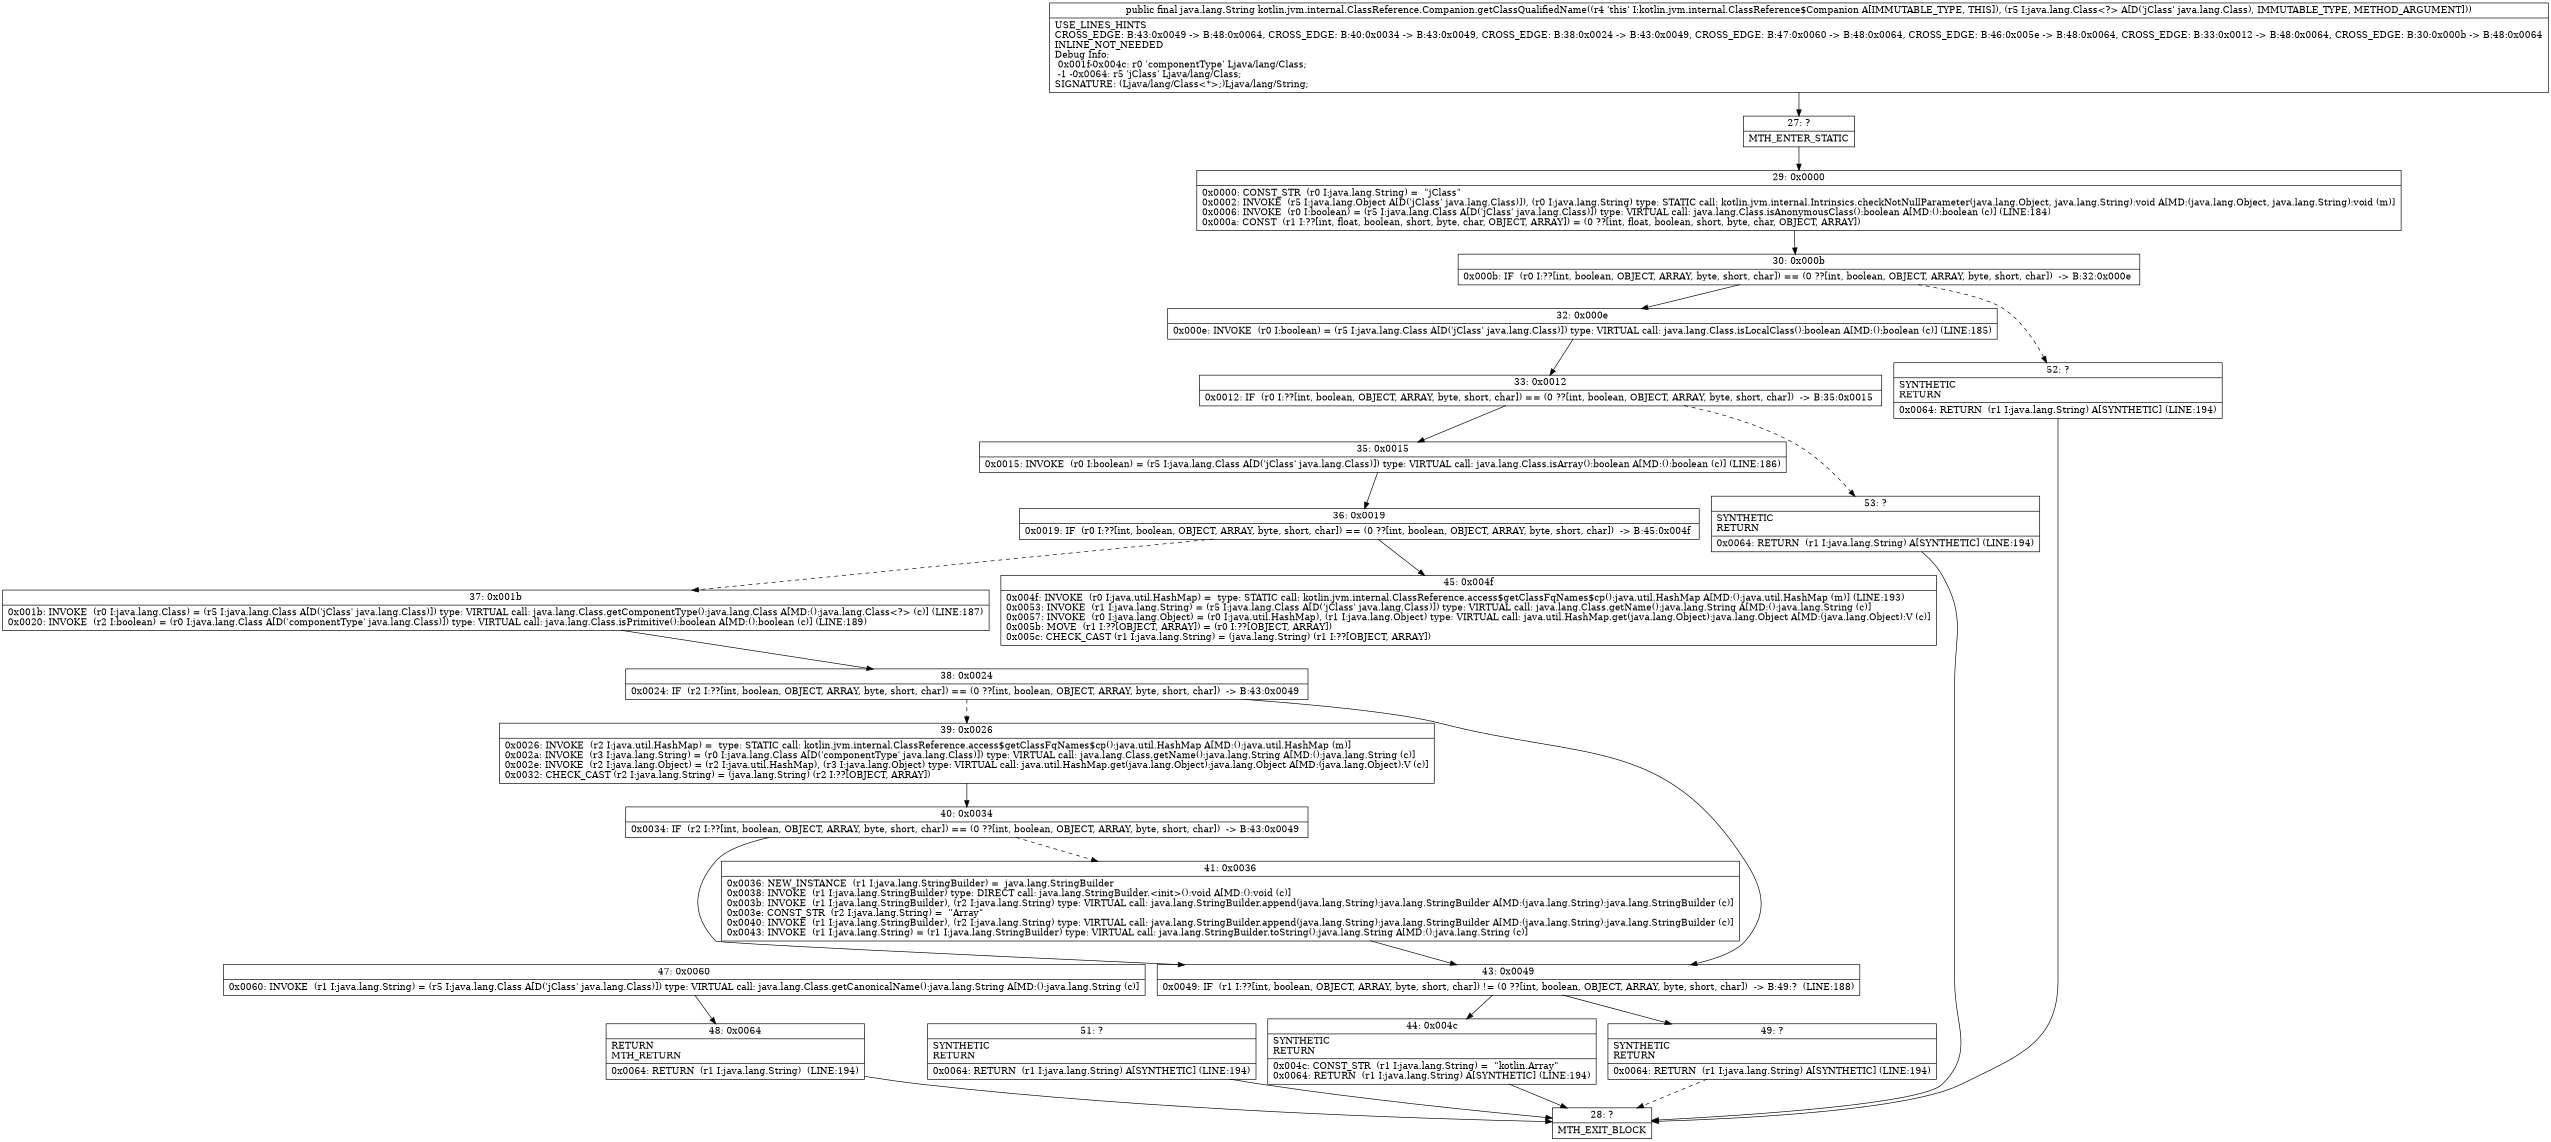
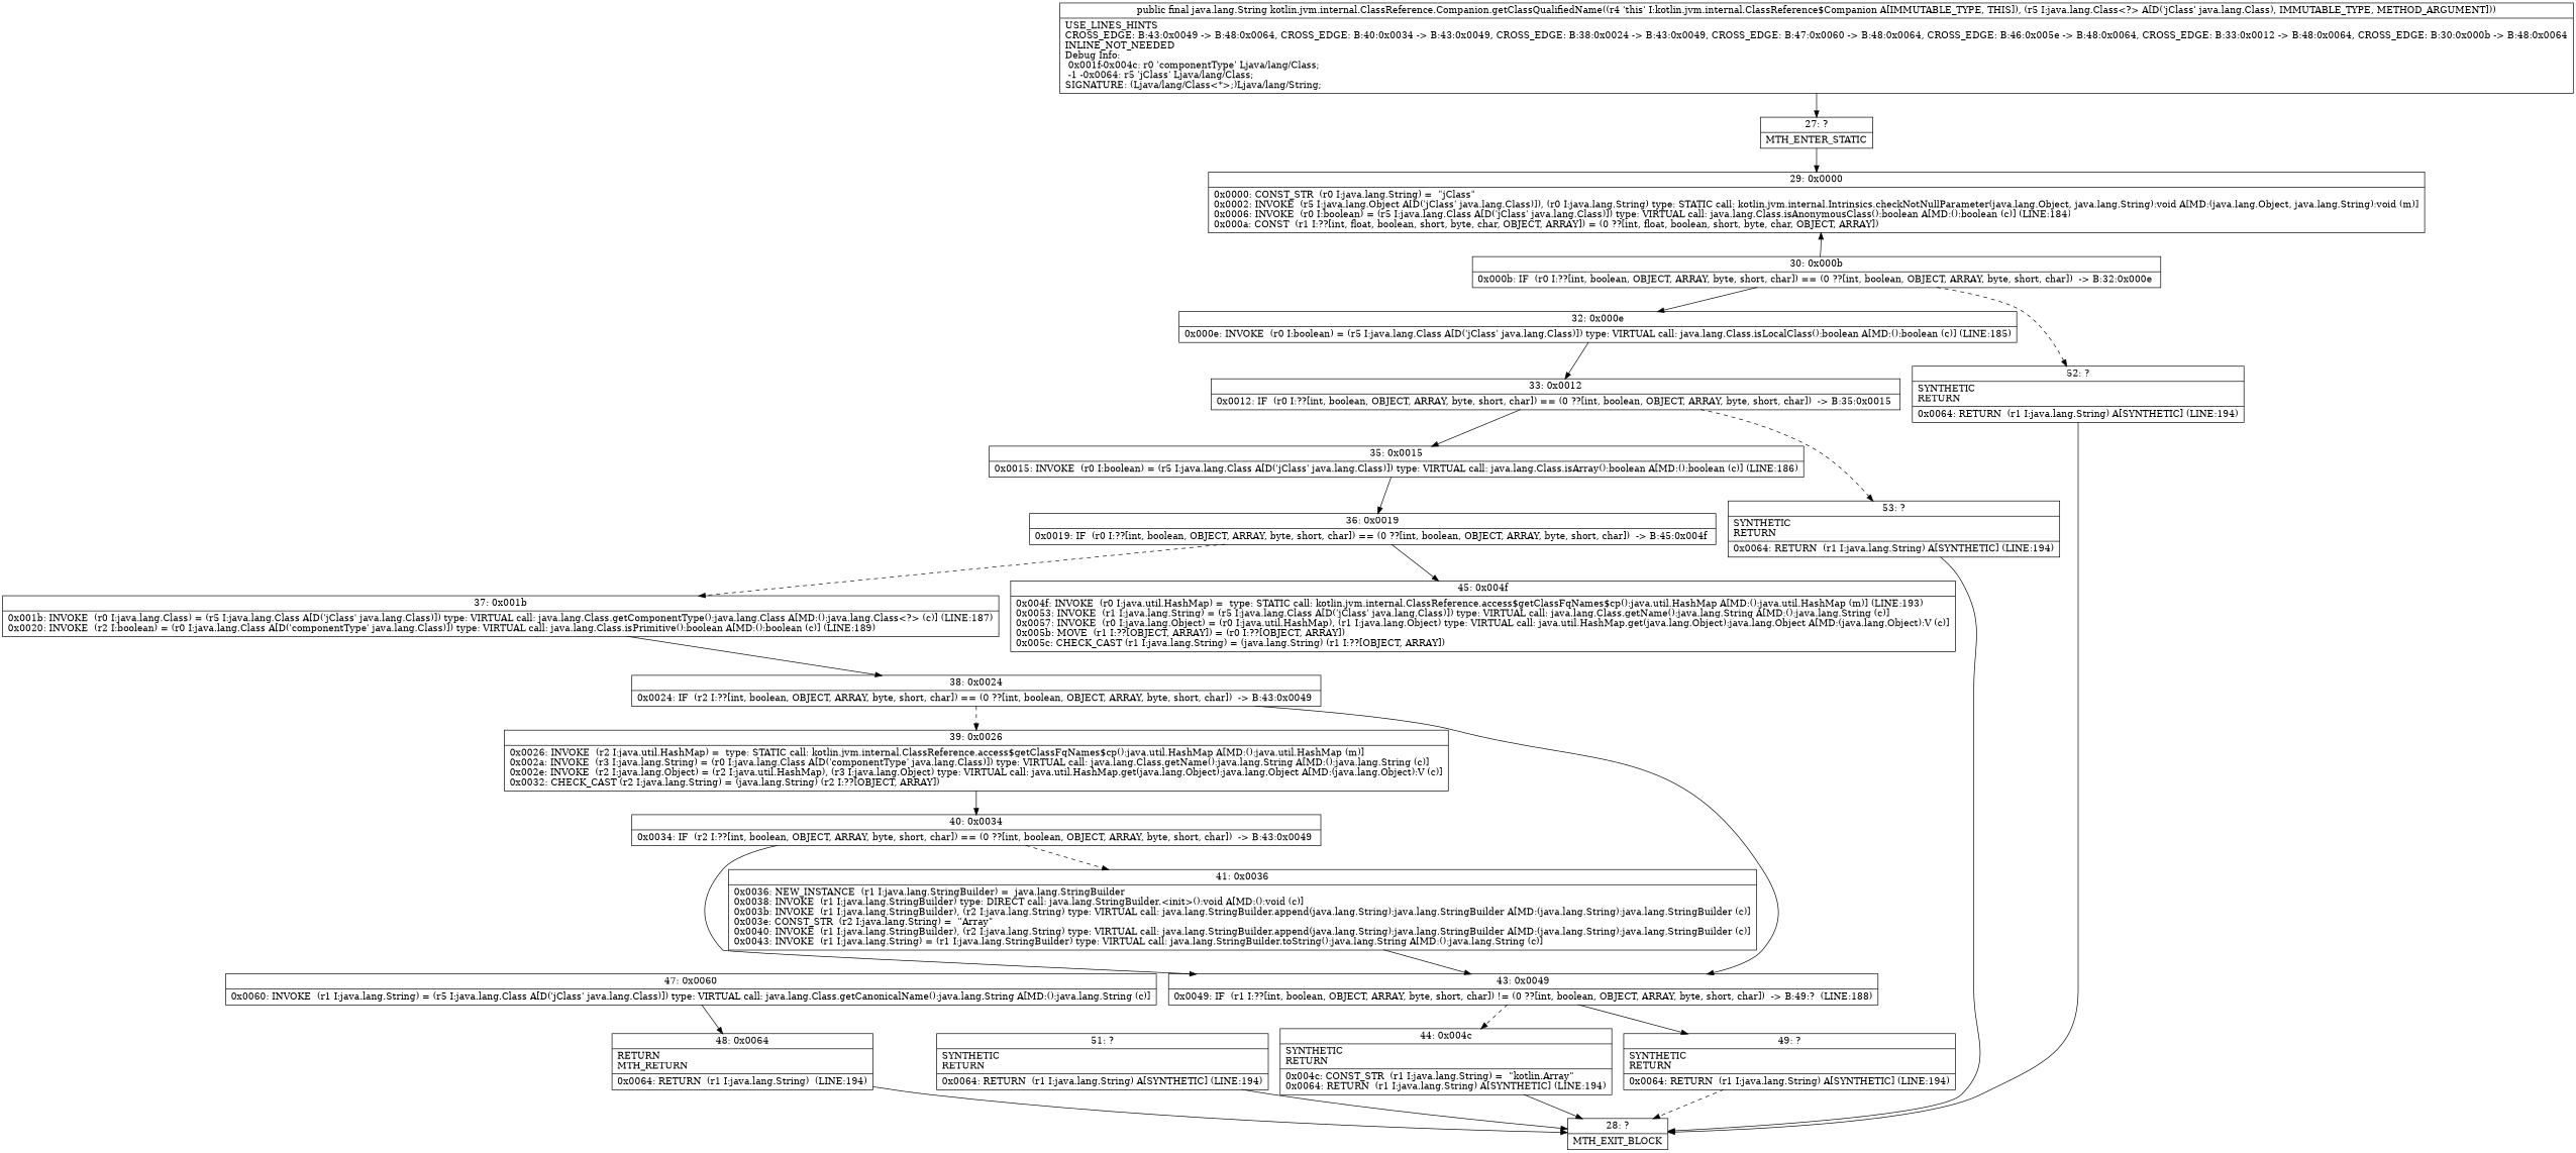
  digraph {
    node [shape=record]
    n1 [label="{27\:\ ?|MTH_ENTER_STATIC\l}"]
    n2 [label="{29\:\ 0x0000|0x0000: CONST_STR  (r0 I:java.lang.String) =  \"jClass\" \l0x0002: INVOKE  (r5 I:java.lang.Object A[D('jClass' java.lang.Class)]), (r0 I:java.lang.String) type: STATIC call: kotlin.jvm.internal.Intrinsics.checkNotNullParameter(java.lang.Object, java.lang.String):void A[MD:(java.lang.Object, java.lang.String):void (m)]\l0x0006: INVOKE  (r0 I:boolean) = (r5 I:java.lang.Class A[D('jClass' java.lang.Class)]) type: VIRTUAL call: java.lang.Class.isAnonymousClass():boolean A[MD:():boolean (c)] (LINE:184)\l0x000a: CONST  (r1 I:??[int, float, boolean, short, byte, char, OBJECT, ARRAY]) = (0 ??[int, float, boolean, short, byte, char, OBJECT, ARRAY]) \l}"]
    n3 [label="{30\:\ 0x000b|0x000b: IF  (r0 I:??[int, boolean, OBJECT, ARRAY, byte, short, char]) == (0 ??[int, boolean, OBJECT, ARRAY, byte, short, char])  \-\> B:32:0x000e \l}"]
    n4 [label="{32\:\ 0x000e|0x000e: INVOKE  (r0 I:boolean) = (r5 I:java.lang.Class A[D('jClass' java.lang.Class)]) type: VIRTUAL call: java.lang.Class.isLocalClass():boolean A[MD:():boolean (c)] (LINE:185)\l}"]
    n5 [label="{52\:\ ?|SYNTHETIC\lRETURN\l|0x0064: RETURN  (r1 I:java.lang.String) A[SYNTHETIC] (LINE:194)\l}"]
    n6 [label="{33\:\ 0x0012|0x0012: IF  (r0 I:??[int, boolean, OBJECT, ARRAY, byte, short, char]) == (0 ??[int, boolean, OBJECT, ARRAY, byte, short, char])  \-\> B:35:0x0015 \l}"]
    n7 [label="{28\:\ ?|MTH_EXIT_BLOCK\l}"]
    n8 [label="{35\:\ 0x0015|0x0015: INVOKE  (r0 I:boolean) = (r5 I:java.lang.Class A[D('jClass' java.lang.Class)]) type: VIRTUAL call: java.lang.Class.isArray():boolean A[MD:():boolean (c)] (LINE:186)\l}"]
    n9 [label="{53\:\ ?|SYNTHETIC\lRETURN\l|0x0064: RETURN  (r1 I:java.lang.String) A[SYNTHETIC] (LINE:194)\l}"]
    n10 [label="{36\:\ 0x0019|0x0019: IF  (r0 I:??[int, boolean, OBJECT, ARRAY, byte, short, char]) == (0 ??[int, boolean, OBJECT, ARRAY, byte, short, char])  \-\> B:45:0x004f \l}"]
    n11 [label="{37\:\ 0x001b|0x001b: INVOKE  (r0 I:java.lang.Class) = (r5 I:java.lang.Class A[D('jClass' java.lang.Class)]) type: VIRTUAL call: java.lang.Class.getComponentType():java.lang.Class A[MD:():java.lang.Class\<?\> (c)] (LINE:187)\l0x0020: INVOKE  (r2 I:boolean) = (r0 I:java.lang.Class A[D('componentType' java.lang.Class)]) type: VIRTUAL call: java.lang.Class.isPrimitive():boolean A[MD:():boolean (c)] (LINE:189)\l}"]
    n12 [label="{45\:\ 0x004f|0x004f: INVOKE  (r0 I:java.util.HashMap) =  type: STATIC call: kotlin.jvm.internal.ClassReference.access$getClassFqNames$cp():java.util.HashMap A[MD:():java.util.HashMap (m)] (LINE:193)\l0x0053: INVOKE  (r1 I:java.lang.String) = (r5 I:java.lang.Class A[D('jClass' java.lang.Class)]) type: VIRTUAL call: java.lang.Class.getName():java.lang.String A[MD:():java.lang.String (c)]\l0x0057: INVOKE  (r0 I:java.lang.Object) = (r0 I:java.util.HashMap), (r1 I:java.lang.Object) type: VIRTUAL call: java.util.HashMap.get(java.lang.Object):java.lang.Object A[MD:(java.lang.Object):V (c)]\l0x005b: MOVE  (r1 I:??[OBJECT, ARRAY]) = (r0 I:??[OBJECT, ARRAY]) \l0x005c: CHECK_CAST (r1 I:java.lang.String) = (java.lang.String) (r1 I:??[OBJECT, ARRAY]) \l}"]
    n13 [label="{38\:\ 0x0024|0x0024: IF  (r2 I:??[int, boolean, OBJECT, ARRAY, byte, short, char]) == (0 ??[int, boolean, OBJECT, ARRAY, byte, short, char])  \-\> B:43:0x0049 \l}"]
    n14 [label="{39\:\ 0x0026|0x0026: INVOKE  (r2 I:java.util.HashMap) =  type: STATIC call: kotlin.jvm.internal.ClassReference.access$getClassFqNames$cp():java.util.HashMap A[MD:():java.util.HashMap (m)]\l0x002a: INVOKE  (r3 I:java.lang.String) = (r0 I:java.lang.Class A[D('componentType' java.lang.Class)]) type: VIRTUAL call: java.lang.Class.getName():java.lang.String A[MD:():java.lang.String (c)]\l0x002e: INVOKE  (r2 I:java.lang.Object) = (r2 I:java.util.HashMap), (r3 I:java.lang.Object) type: VIRTUAL call: java.util.HashMap.get(java.lang.Object):java.lang.Object A[MD:(java.lang.Object):V (c)]\l0x0032: CHECK_CAST (r2 I:java.lang.String) = (java.lang.String) (r2 I:??[OBJECT, ARRAY]) \l}"]
    n15 [label="{43\:\ 0x0049|0x0049: IF  (r1 I:??[int, boolean, OBJECT, ARRAY, byte, short, char]) != (0 ??[int, boolean, OBJECT, ARRAY, byte, short, char])  \-\> B:49:?  (LINE:188)\l}"]
    n16 [label="{40\:\ 0x0034|0x0034: IF  (r2 I:??[int, boolean, OBJECT, ARRAY, byte, short, char]) == (0 ??[int, boolean, OBJECT, ARRAY, byte, short, char])  \-\> B:43:0x0049 \l}"]
    n17 [label="{44\:\ 0x004c|SYNTHETIC\lRETURN\l|0x004c: CONST_STR  (r1 I:java.lang.String) =  \"kotlin.Array\" \l0x0064: RETURN  (r1 I:java.lang.String) A[SYNTHETIC] (LINE:194)\l}"]
    n18 [label="{49\:\ ?|SYNTHETIC\lRETURN\l|0x0064: RETURN  (r1 I:java.lang.String) A[SYNTHETIC] (LINE:194)\l}"]
    n19 [label="{41\:\ 0x0036|0x0036: NEW_INSTANCE  (r1 I:java.lang.StringBuilder) =  java.lang.StringBuilder \l0x0038: INVOKE  (r1 I:java.lang.StringBuilder) type: DIRECT call: java.lang.StringBuilder.\<init\>():void A[MD:():void (c)]\l0x003b: INVOKE  (r1 I:java.lang.StringBuilder), (r2 I:java.lang.String) type: VIRTUAL call: java.lang.StringBuilder.append(java.lang.String):java.lang.StringBuilder A[MD:(java.lang.String):java.lang.StringBuilder (c)]\l0x003e: CONST_STR  (r2 I:java.lang.String) =  \"Array\" \l0x0040: INVOKE  (r1 I:java.lang.StringBuilder), (r2 I:java.lang.String) type: VIRTUAL call: java.lang.StringBuilder.append(java.lang.String):java.lang.StringBuilder A[MD:(java.lang.String):java.lang.StringBuilder (c)]\l0x0043: INVOKE  (r1 I:java.lang.String) = (r1 I:java.lang.StringBuilder) type: VIRTUAL call: java.lang.StringBuilder.toString():java.lang.String A[MD:():java.lang.String (c)]\l}"]
    n20 [label="{47\:\ 0x0060|0x0060: INVOKE  (r1 I:java.lang.String) = (r5 I:java.lang.Class A[D('jClass' java.lang.Class)]) type: VIRTUAL call: java.lang.Class.getCanonicalName():java.lang.String A[MD:():java.lang.String (c)]\l}"]
    n21 [label="{48\:\ 0x0064|RETURN\lMTH_RETURN\l|0x0064: RETURN  (r1 I:java.lang.String)  (LINE:194)\l}"]
    n22 [label="{51\:\ ?|SYNTHETIC\lRETURN\l|0x0064: RETURN  (r1 I:java.lang.String) A[SYNTHETIC] (LINE:194)\l}"]
    n23 [label="{public final java.lang.String kotlin.jvm.internal.ClassReference.Companion.getClassQualifiedName((r4 'this' I:kotlin.jvm.internal.ClassReference$Companion A[IMMUTABLE_TYPE, THIS]), (r5 I:java.lang.Class\<?\> A[D('jClass' java.lang.Class), IMMUTABLE_TYPE, METHOD_ARGUMENT]))  | USE_LINES_HINTS\lCROSS_EDGE: B:43:0x0049 \-\> B:48:0x0064, CROSS_EDGE: B:40:0x0034 \-\> B:43:0x0049, CROSS_EDGE: B:38:0x0024 \-\> B:43:0x0049, CROSS_EDGE: B:47:0x0060 \-\> B:48:0x0064, CROSS_EDGE: B:46:0x005e \-\> B:48:0x0064, CROSS_EDGE: B:33:0x0012 \-\> B:48:0x0064, CROSS_EDGE: B:30:0x000b \-\> B:48:0x0064\lINLINE_NOT_NEEDED\lDebug Info:\l  0x001f\-0x004c: r0 'componentType' Ljava\/lang\/Class;\l  \-1 \-0x0064: r5 'jClass' Ljava\/lang\/Class;\lSIGNATURE: (Ljava\/lang\/Class\<*\>;)Ljava\/lang\/String;\l}"]
    n1 -> n2
-   n2 -> n3
+   n3 -> n2
    n3 -> n4
    n3 -> n5 [style=dashed]
    n4 -> n6
    n5 -> n7
    n6 -> n8
    n6 -> n9 [style=dashed]
    n8 -> n10
    n9 -> n7
    n10 -> n11 [style=dashed]
    n10 -> n12
    n11 -> n13
    n13 -> n14 [style=dashed]
    n13 -> n15
    n14 -> n16
-   n15 -> n17 [style=solid]
+   n15 -> n17 [style=dashed]
    n15 -> n18
    n16 -> n15
    n16 -> n19 [style=dashed]
    n17 -> n7
    n18 -> n7 [style=dashed]
    n19 -> n15
    n20 -> n21
    n21 -> n7
    n22 -> n7
    n23 -> n1
  }
